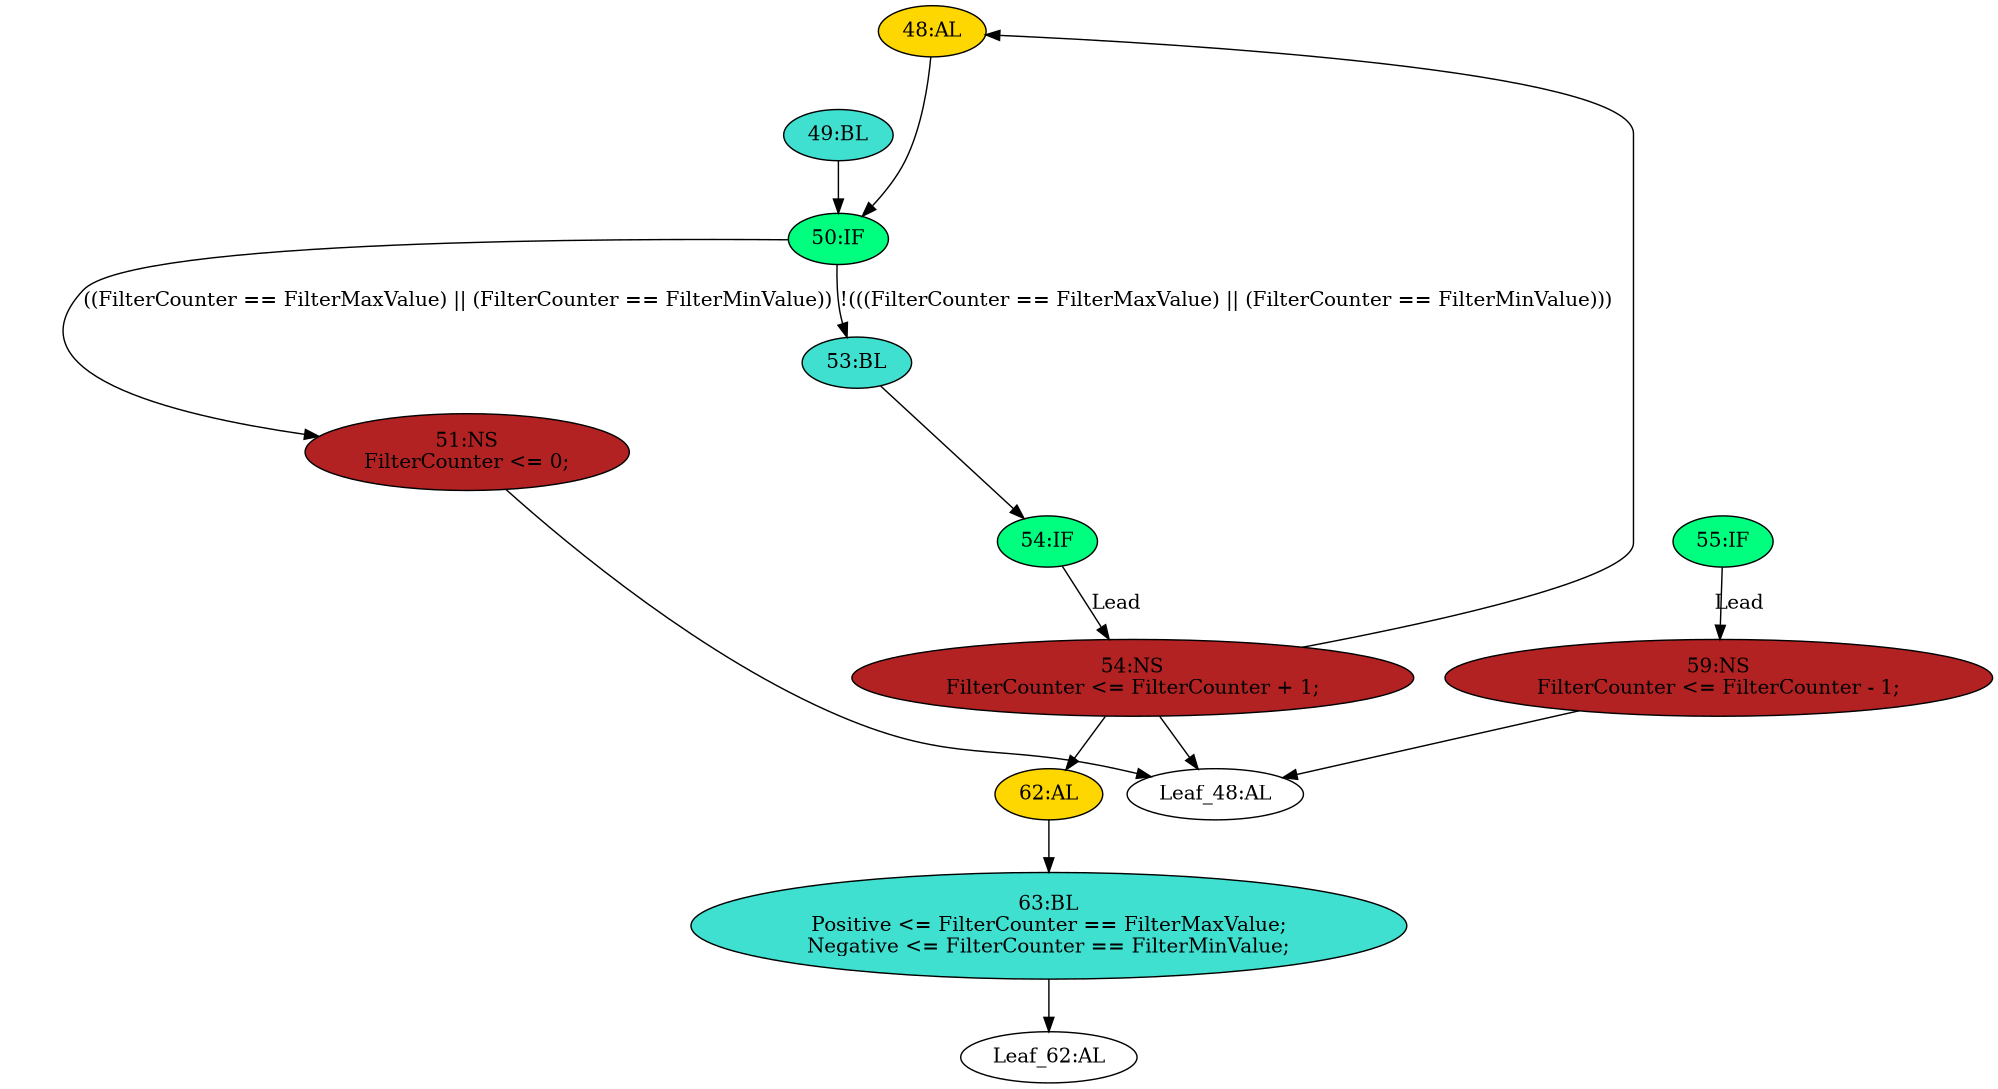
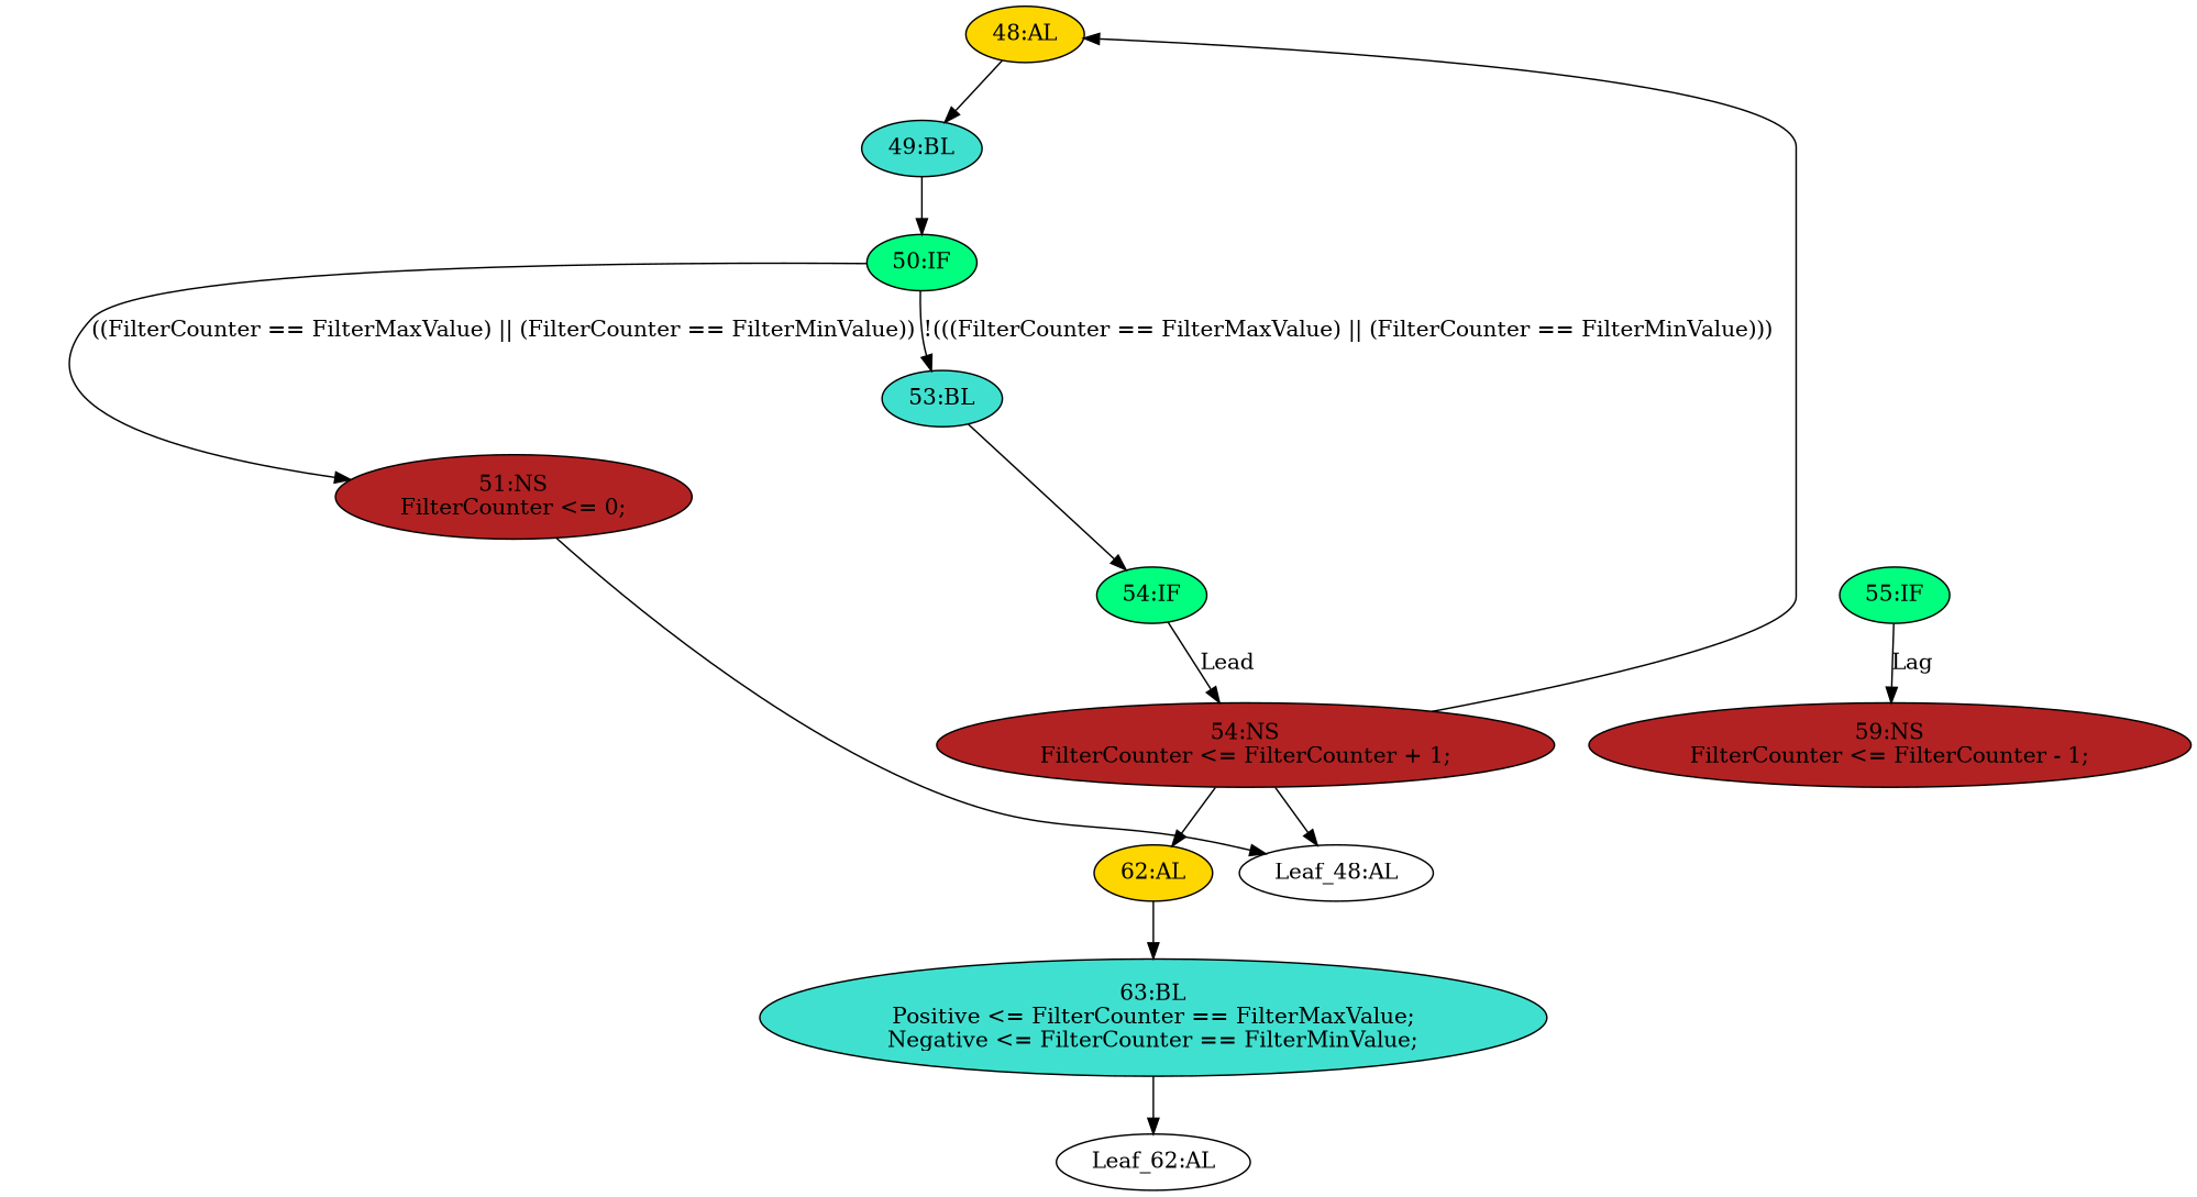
  strict digraph {
    node [fillcolor=turquoise statements="[]" style=filled typ=Block]
    edge [cond="[]" lineno=None]
    n1 [ast="<pyverilog.vparser.ast.Always object at 0x7f12a5ecac10>" clk_sens=True fillcolor=gold label="48:AL" sens="['MainClock']" typ=Always use_var="['Lag', 'FilterMaxValue', 'FilterCounter', 'FilterMinValue', 'Lead']"]
    n2 [ast="<pyverilog.vparser.ast.Block object at 0x7f12a5ecac90>" label="49:BL"]
    n3 [ast="<pyverilog.vparser.ast.IfStatement object at 0x7f12a5eff110>" fillcolor=springgreen label="50:IF" typ=IfStatement]
    n4 [ast="<pyverilog.vparser.ast.NonblockingSubstitution object at 0x7f12a5eff0d0>" fillcolor=firebrick label="51:NS\nFilterCounter <= 0;" statements="[<pyverilog.vparser.ast.NonblockingSubstitution object at 0x7f12a5eff0d0>]" typ=NonblockingSubstitution]
    n5 [ast="<pyverilog.vparser.ast.Block object at 0x7f12a5eff510>" label="53:BL"]
    n6 [ast="<pyverilog.vparser.ast.Block object at 0x7f12a5effb50>" label="63:BL\nPositive <= FilterCounter == FilterMaxValue;\nNegative <= FilterCounter == FilterMinValue;" statements="[<pyverilog.vparser.ast.NonblockingSubstitution object at 0x7f12a5effad0>, <pyverilog.vparser.ast.NonblockingSubstitution object at 0x7f12a5effd10>]"]
    n7 [def_var="['Positive', 'Negative']" label="Leaf_62:AL" fillcolor="" statements="" style="" typ=""]
    n8 [ast="<pyverilog.vparser.ast.IfStatement object at 0x7f12a5eff2d0>" fillcolor=springgreen label="54:IF" typ=IfStatement]
    n9 [ast="<pyverilog.vparser.ast.NonblockingSubstitution object at 0x7f12a5eff490>" fillcolor=firebrick label="54:NS\nFilterCounter <= FilterCounter + 1;" statements="[<pyverilog.vparser.ast.NonblockingSubstitution object at 0x7f12a5eff490>]" typ=NonblockingSubstitution]
    n10 [def_var="['FilterCounter']" label="Leaf_48:AL" fillcolor="" statements="" style="" typ=""]
    n11 [ast="<pyverilog.vparser.ast.Always object at 0x7f12a5eff910>" clk_sens=True fillcolor=gold label="62:AL" sens="['MainClock']" typ=Always use_var="['FilterCounter']"]
    n12 [ast="<pyverilog.vparser.ast.IfStatement object at 0x7f12a5eff590>" fillcolor=springgreen label="55:IF" typ=IfStatement]
    n13 [ast="<pyverilog.vparser.ast.NonblockingSubstitution object at 0x7f12a5eff750>" fillcolor=firebrick label="59:NS\nFilterCounter <= FilterCounter - 1;" statements="[<pyverilog.vparser.ast.NonblockingSubstitution object at 0x7f12a5eff750>]" typ=NonblockingSubstitution]
-   n1 -> n3
+   n1 -> n2
    n2 -> n3
    n3 -> n4 [cond="['FilterCounter', 'FilterMaxValue', 'FilterCounter', 'FilterMinValue']" label="((FilterCounter == FilterMaxValue) || (FilterCounter == FilterMinValue))" lineno=50]
    n3 -> n5 [cond="['FilterCounter', 'FilterMaxValue', 'FilterCounter', 'FilterMinValue']" label="!(((FilterCounter == FilterMaxValue) || (FilterCounter == FilterMinValue)))" lineno=50]
    n4 -> n10
    n5 -> n8
    n6 -> n7
    n8 -> n9 [cond="['Lead']" label=Lead lineno=54]
    n9 -> n1 [cond="" lineno=""]
    n9 -> n10
    n9 -> n11 [cond="" lineno=""]
    n11 -> n6
-   n12 -> n13 [cond="['Lag']" label=Lead lineno=55]
-   n13 -> n10
+   n12 -> n13 [cond="['Lag']" label=Lag lineno=55]
  }
